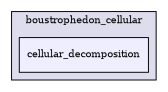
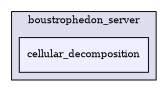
  digraph {
    compound=true
    fontname="DejaVu Serif"
    n1 [fillcolor="#eeeeff" fontname="DejaVu Serif" fontsize=10 label=cellular_decomposition pencolor=black shape=box style=filled]
    subgraph cluster_1 {
      bgcolor="#ddddee"
      fontsize=10
-     label=boustrophedon_cellular
+     label=boustrophedon_server
      pencolor=black
      n1
    }
  }
